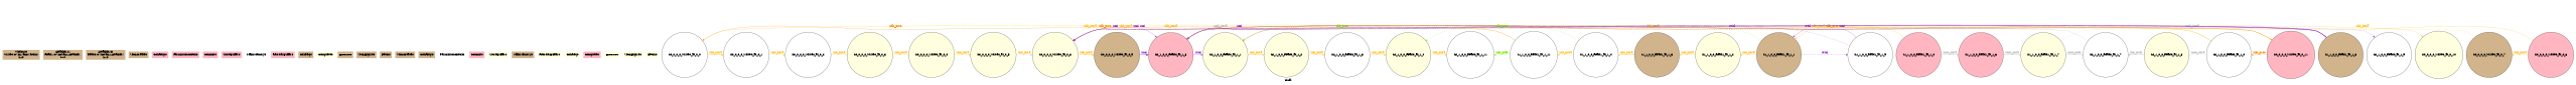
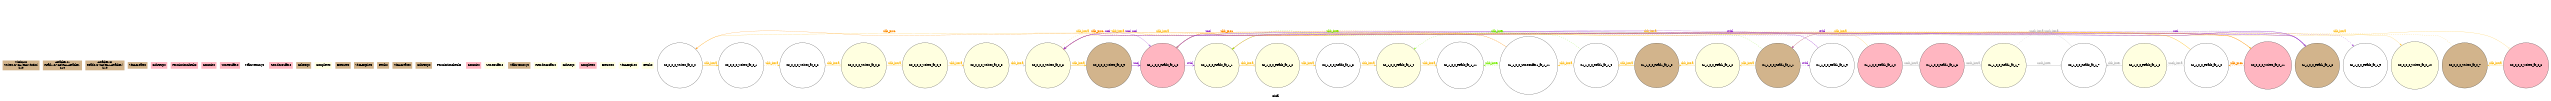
  digraph {
    label=Final
    splines=true
    node [fillcolor=lightyellow shape=circle style=filled]
    edge [arrowhead=normal color=goldenrod1 constraint=false fontcolor=goldenrod1 style=solid]
    n1 [fillcolor=tan label="Victim.I0\nWrite0.C VA1(PA0:Victim)\nL10\n" shape=none]
    n2 [fillcolor=tan label="Attacker.I1\nRead1.C VA0(PA1:Attacker)\nL10\n" shape=none]
    n3 [fillcolor=tan label="Attacker.I2\nRead0.C VA0(PA1:Attacker)\nL10\n" shape=none]
    n4 [fillcolor=tan label=ViCLCreate0 shape=none]
    n5 [fillcolor=lightpink label=CohResp0 shape=none]
    n6 [fillcolor=lightpink label=PermissionCheck0 shape=none]
    n7 [fillcolor=lightpink label=Commit0 shape=none]
    n8 [fillcolor=lightpink label=StoreBuffer0 shape=none]
    n9 [fillcolor=white label=MainMemory0 shape=none]
    n10 [fillcolor=lightpink label=ReorderBuffer0 shape=none]
    n11 [fillcolor=tan label=CohReq0 shape=none]
    n12 [label=Complete0 shape=none]
    n13 [fillcolor=tan label=Execute0 shape=none]
    n14 [fillcolor=tan label=ViCLExpire0 shape=none]
    n15 [fillcolor=tan label=Fetch0 shape=none]
    n16 [fillcolor=tan label=ViCLCreate0 shape=none]
    n17 [fillcolor=tan label=CohResp0 shape=none]
    n18 [fillcolor=white label=PermissionCheck0 shape=none]
    n19 [fillcolor=lightpink label=Commit0 shape=none]
    n20 [label=StoreBuffer0 shape=none]
    n21 [fillcolor=tan label=MainMemory0 shape=none]
    n22 [label=ReorderBuffer0 shape=none]
    n23 [label=CohReq0 shape=none]
    n24 [fillcolor=lightpink label=Complete0 shape=none]
    n25 [label=Execute0 shape=none]
    n26 [label=ViCLExpire0 shape=none]
    n27 [label=Fetch0 shape=none]
    n0_0_0_0_Write0_at_0_0 [fillcolor=white]
    n0_0_0_0_Write0_at_0_1 [fillcolor=white]
    n0_0_0_0_Write0_at_0_6 [fillcolor=lightpink]
    n0_0_0_0_Write0_at_0_2 [fillcolor=white]
    n0_0_0_0_Write0_at_0_7 [fillcolor=tan]
    n0_0_0_0_Write0_at_0_3
    n0_0_0_0_Write0_at_0_4
    n0_0_0_0_Write0_at_0_5
    n0_0_0_0_Write0_at_0_8
    n0_0_0_0_Write0_at_0_9 [fillcolor=tan]
    n0_0_0_0_Write0_at_0_10
    n0_0_0_0_Write0_at_0_11 [fillcolor=lightpink]
    n2_1_0_0_Read0_at_1_8 [fillcolor=lightpink]
    n2_1_0_0_Read0_at_1_0 [fillcolor=white]
    n2_1_0_0_Read0_at_1_1
    n2_1_0_0_Read0_at_1_6
    n2_1_0_0_Read0_at_1_2
    n2_1_0_0_Read0_at_1_9 [fillcolor=white]
    n2_1_0_0_Read0_at_1_7 [fillcolor=white]
    n2_1_0_0_Read0_at_1_3 [fillcolor=white]
    n2_1_0_0_Read0_at_1_4
    n2_1_0_0_Read0_at_1_11 [fillcolor=white]
    n1_1_0_0_Read1_at_1_0 [fillcolor=lightpink]
    n1_1_0_0_Read1_at_1_1 [fillcolor=tan]
    n1_1_0_0_Read1_at_1_6 [fillcolor=lightpink]
    n1_1_0_0_Read1_at_1_2
    n1_1_0_0_Read1_at_1_9 [fillcolor=white]
    n1_1_0_0_Read1_at_1_7
    n1_1_0_0_Read1_at_1_3 [fillcolor=tan]
    n1_1_0_0_Read1_at_1_4 [fillcolor=white]
-   n1_1_0_0_Read1_at_1_11 [fillcolor=white]
+   n1_1_0_0_Read1_at_1_11 [fillcolor=white label=n1_1_0_0_StoreBuffer1_at_1_11]
    n1_1_0_0_Read1_at_1_8 [fillcolor=tan]
    n0_0_0_0_Write0_at_0_0 -> n0_0_0_0_Write0_at_0_1 [label=uhb_intra style=bold]
    n0_0_0_0_Write0_at_0_0 -> n0_0_0_0_Write0_at_0_6 [arrowhead=odot label=uhb_intra]
    n0_0_0_0_Write0_at_0_1 -> n0_0_0_0_Write0_at_0_2 [label=uhb_intra style=dashed]
    n0_0_0_0_Write0_at_0_6 -> n0_0_0_0_Write0_at_0_7 [arrowhead=vee label=uhb_intra]
    n0_0_0_0_Write0_at_0_2 -> n0_0_0_0_Write0_at_0_3 [arrowhead=odot label=uhb_intra]
    n0_0_0_0_Write0_at_0_7 -> n0_0_0_0_Write0_at_0_8 [label=uhb_intra style=dashed]
    n0_0_0_0_Write0_at_0_3 -> n0_0_0_0_Write0_at_0_4 [arrowhead=odot label=uhb_intra]
    n0_0_0_0_Write0_at_0_4 -> n0_0_0_0_Write0_at_0_5 [arrowhead=vee label=uhb_intra]
    n0_0_0_0_Write0_at_0_5 -> n0_0_0_0_Write0_at_0_8 [arrowhead=vee color=gray label=uhb_intra style=dashed]
    n0_0_0_0_Write0_at_0_8 -> n0_0_0_0_Write0_at_0_9 [label=uhb_intra style=bold]
    n0_0_0_0_Write0_at_0_8 -> n0_0_0_0_Write0_at_0_10 [label=uhb_intra]
    n0_0_0_0_Write0_at_0_8 -> n0_0_0_0_Write0_at_0_11 [label=uhb_intra style=dashed]
    n0_0_0_0_Write0_at_0_8 -> n2_1_0_0_Read0_at_1_8 [arrowhead=vee color=darkorchid fontcolor=darkorchid label=ucci]
    n0_0_0_0_Write0_at_0_9 -> n2_1_0_0_Read0_at_1_8 [arrowhead=vee color=darkorchid fontcolor=darkorchid label=ucci style=bold]
    n0_0_0_0_Write0_at_0_11 -> n2_1_0_0_Read0_at_1_8 [color=darkorange fontcolor=darkorange label=uhb_proc style=bold]
    n0_0_0_0_Write0_at_0_11 -> n2_1_0_0_Read0_at_1_0 [arrowhead=vee color=darkorange fontcolor=darkorange label=uhb_proc style=dashed]
    n2_1_0_0_Read0_at_1_8 -> n2_1_0_0_Read0_at_1_1 [arrowhead=vee color=darkorchid fontcolor=darkorchid label=uvicl]
    n2_1_0_0_Read0_at_1_0 -> n2_1_0_0_Read0_at_1_1 [label=uhb_intra style=bold]
    n2_1_0_0_Read0_at_1_0 -> n2_1_0_0_Read0_at_1_6 [arrowhead=odot color=gray fontcolor=gray label=ucoh_intra style=dashed]
    n2_1_0_0_Read0_at_1_1 -> n2_1_0_0_Read0_at_1_2 [arrowhead=odot label=uhb_intra style=bold]
    n2_1_0_0_Read0_at_1_1 -> n2_1_0_0_Read0_at_1_9 [color=darkorchid fontcolor=darkorchid label=uvicl style=dashed]
    n2_1_0_0_Read0_at_1_6 -> n2_1_0_0_Read0_at_1_7 [color=gray fontcolor=gray label=uhb_inter style=bold]
    n2_1_0_0_Read0_at_1_2 -> n2_1_0_0_Read0_at_1_3 [label=uhb_intra]
    n2_1_0_0_Read0_at_1_7 -> n2_1_0_0_Read0_at_1_8 [arrowhead=vee color=gray fontcolor=gray label=ucoh_intra]
    n2_1_0_0_Read0_at_1_3 -> n2_1_0_0_Read0_at_1_4 [label=uhb_intra]
    n2_1_0_0_Read0_at_1_4 -> n2_1_0_0_Read0_at_1_11 [arrowhead=vee label=uhb_intra]
    n1_1_0_0_Read1_at_1_0 -> n1_1_0_0_Read1_at_1_1 [arrowhead=vee label=uhb_intra]
    n1_1_0_0_Read1_at_1_0 -> n1_1_0_0_Read1_at_1_6 [arrowhead=odot color=gray fontcolor=gray label=ucoh_intra style=bold]
    n1_1_0_0_Read1_at_1_1 -> n2_1_0_0_Read0_at_1_1 [arrowhead=vee color=chartreuse2 fontcolor=chartreuse2 label=uhb_inter style=dashed]
    n1_1_0_0_Read1_at_1_1 -> n1_1_0_0_Read1_at_1_2 [arrowhead=vee label=uhb_intra]
    n1_1_0_0_Read1_at_1_1 -> n1_1_0_0_Read1_at_1_9 [color=darkorchid fontcolor=darkorchid label=uvicl style=dashed]
    n1_1_0_0_Read1_at_1_6 -> n1_1_0_0_Read1_at_1_7 [arrowhead=odot color=gray fontcolor=gray label=ucoh_intra style=bold]
    n1_1_0_0_Read1_at_1_2 -> n1_1_0_0_Read1_at_1_3 [label=uhb_intra]
    n1_1_0_0_Read1_at_1_9 -> n0_0_0_0_Write0_at_0_8 [color=darkorchid fontcolor=darkorchid label=ucci style=dashed]
    n1_1_0_0_Read1_at_1_9 -> n2_1_0_0_Read0_at_1_8 [arrowhead=odot color=darkorchid fontcolor=darkorchid label=ucci]
    n1_1_0_0_Read1_at_1_7 -> n2_1_0_0_Read0_at_1_7 [arrowhead=odot color=gray fontcolor=gray label=ucoh_inter style=bold]
    n1_1_0_0_Read1_at_1_7 -> n1_1_0_0_Read1_at_1_8 [color=gray fontcolor=gray label=ucoh_intra style=dashed]
    n1_1_0_0_Read1_at_1_3 -> n1_1_0_0_Read1_at_1_4 [arrowhead=odot label=uhb_intra style=bold]
    n1_1_0_0_Read1_at_1_4 -> n2_1_0_0_Read0_at_1_4 [arrowhead=vee color=chartreuse2 fontcolor=chartreuse2 label=uhb_inter style=dashed]
    n1_1_0_0_Read1_at_1_4 -> n1_1_0_0_Read1_at_1_11 [label=uhb_intra style=dashed]
    n1_1_0_0_Read1_at_1_11 -> n0_0_0_0_Write0_at_0_0 [color=darkorange fontcolor=darkorange label=uhb_proc]
    n1_1_0_0_Read1_at_1_11 -> n0_0_0_0_Write0_at_0_8 [arrowhead=odot color=darkorange fontcolor=darkorange label=uhb_proc style=dashed]
    n1_1_0_0_Read1_at_1_11 -> n2_1_0_0_Read0_at_1_11 [arrowhead=vee color=chartreuse2 fontcolor=chartreuse2 label=uhb_inter style=dashed]
    n1_1_0_0_Read1_at_1_8 -> n0_0_0_0_Write0_at_0_8 [arrowhead=vee color=darkorchid fontcolor=darkorchid label=ucci style=bold]
-   n1_1_0_0_Read1_at_1_8 -> n2_1_0_0_Read0_at_1_8 [color=darkorchid fontcolor=darkorchid label=ucci style=bold]
+   n2_1_0_0_Read0_at_1_8 -> n1_1_0_0_Read1_at_1_8 [color=darkorchid fontcolor=darkorchid label=ucci style=bold]
    n1_1_0_0_Read1_at_1_8 -> n1_1_0_0_Read1_at_1_1 [color=darkorchid fontcolor=darkorchid label=uvicl]
  }
